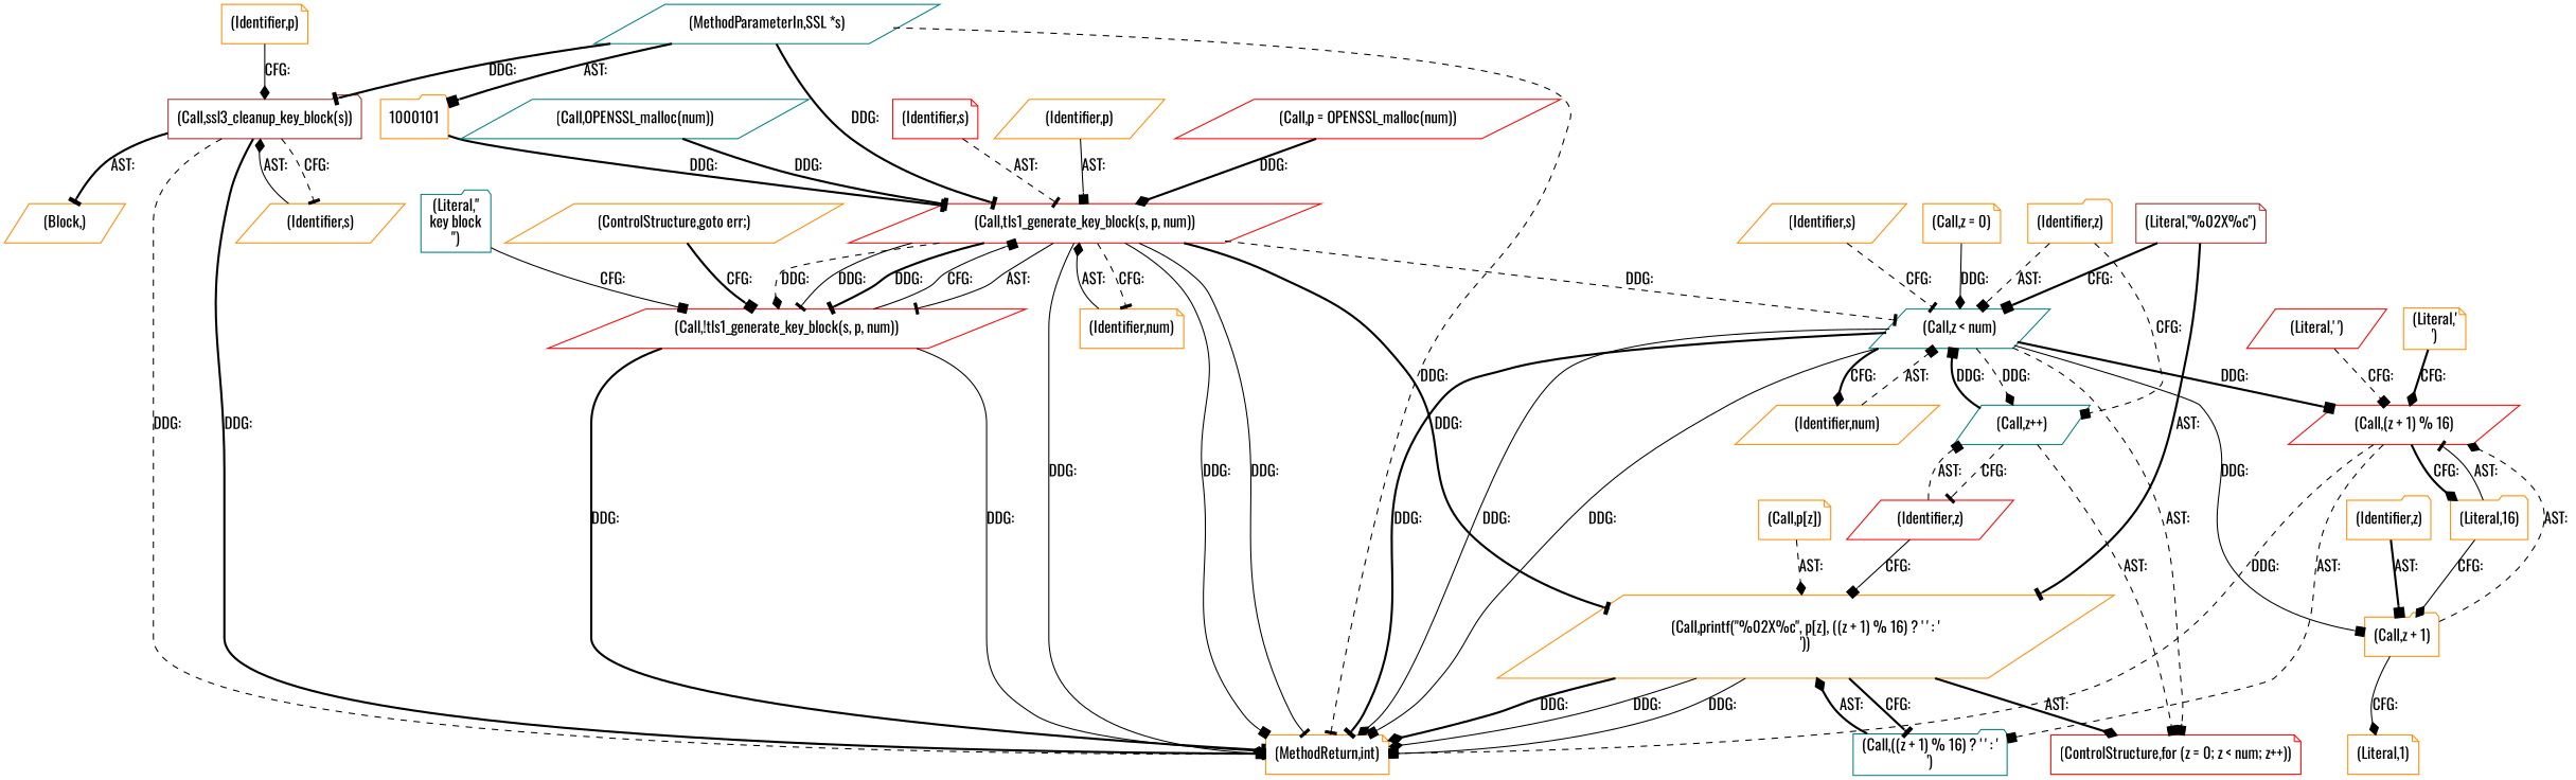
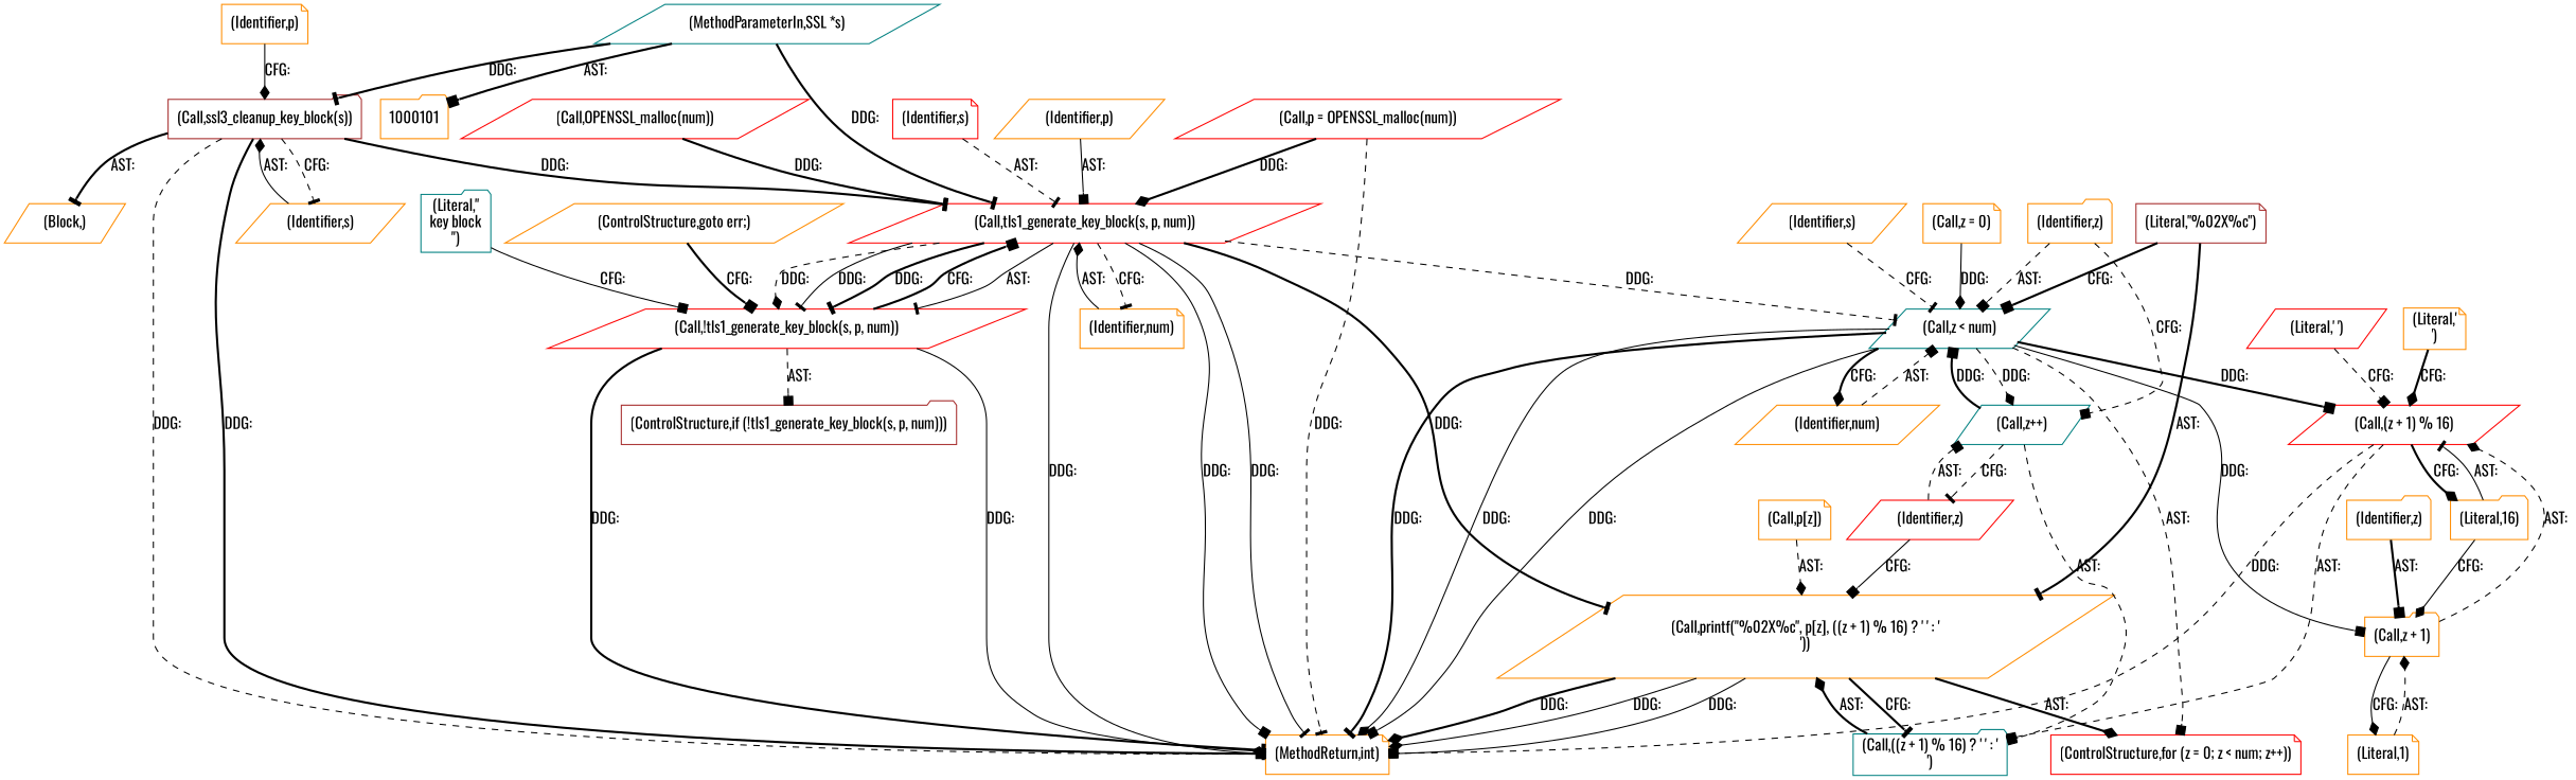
  digraph {
    fontname=Oswald
    node [color=darkorange fontname=Oswald shape=parallelogram]
    edge [arrowhead=box fontname=Oswald style=bold]
    n1 [color=teal label="(MethodParameterIn,SSL *s)"]
    n2 [color=brown label="(Call,ssl3_cleanup_key_block(s))" shape=folder]
    n3 [color=red label="(Call,tls1_generate_key_block(s, p, num))"]
    n4 [label="(MethodReturn,int)" shape=note]
    1000101 [shape=folder]
    n6 [label="(Block,)"]
    n7 [label="(Identifier,s)"]
    n8 [color=red label="(Call,!tls1_generate_key_block(s, p, num))"]
    n9 [color=teal label="(Call,z < num)"]
    n10 [label="(Call,printf(\"%02X%c\", p[z], ((z + 1) % 16) ? ' ' : '\n'))"]
    n11 [label="(Identifier,num)" shape=note]
+   n12 [color=brown label="(ControlStructure,if (!tls1_generate_key_block(s, p, num)))" shape=folder]
    n13 [color=teal label="(Call,z++)"]
    n14 [color=red label="(Call,(z + 1) % 16)"]
    n15 [label="(Call,z + 1)" shape=folder]
    n16 [label="(Identifier,num)"]
    n17 [color=red label="(ControlStructure,for (z = 0; z < num; z++))" shape=note]
    n18 [color=teal label="(Call,((z + 1) % 16) ? ' ' : '\n')" shape=folder]
    n19 [color=red label="(Identifier,z)"]
    n20 [label="(Literal,16)" shape=folder]
    n21 [label="(Literal,1)" shape=note]
    n22 [color=red label="(Identifier,s)" shape=note]
    n23 [label="(Call,z = 0)" shape=note]
    n24 [label="(Identifier,z)" shape=folder]
    n25 [color=red label="(Call,p = OPENSSL_malloc(num))"]
    n26 [label="(Call,p[z])" shape=note]
    n27 [color=teal label="(Literal,\"\nkey block\n\")" shape=folder]
    n28 [color=brown label="(Literal,\"%02X%c\")" shape=note]
    n29 [color=red label="(Literal,' ')"]
    n30 [label="(Identifier,z)" shape=folder]
    n31 [label="(ControlStructure,goto err;)"]
    n32 [label="(Identifier,p)"]
-   n33 [color=teal label="(Call,OPENSSL_malloc(num))"]
+   n33 [color=red label="(Call,OPENSSL_malloc(num))"]
    n34 [label="(Literal,'\n')" shape=note]
    n35 [label="(Identifier,p)" shape=note]
    n36 [label="(Identifier,s)"]
    n1 -> n2 [arrowhead=tee label="DDG: "]
    n1 -> n3 [arrowhead=tee label="DDG: "]
-   n1 -> n4 [arrowhead=tee label="DDG: " style=dashed]
+   n25 -> n4 [arrowhead=tee label="DDG: " style=dashed]
    n1 -> 1000101 [label="AST: "]
-   1000101 -> n3 [arrowhead=tee label="DDG: "]
+   n2 -> n3 [arrowhead=tee label="DDG: "]
    n2 -> n4 [label="DDG: "]
    n2 -> n4 [arrowhead=tee label="DDG: " style=dashed]
    n2 -> n6 [arrowhead=tee label="AST: "]
    n2 -> n7 [arrowhead=tee label="CFG: " style=dashed]
    n3 -> n4 [label="DDG: " style=solid]
    n3 -> n4 [label="DDG: " style=solid]
    n3 -> n4 [arrowhead=tee label="DDG: " style=solid]
    n3 -> n8 [arrowhead=tee label="AST: " style=solid]
    n3 -> n8 [arrowhead=diamond label="DDG: " style=dashed]
    n3 -> n8 [arrowhead=tee label="DDG: " style=solid]
    n3 -> n8 [arrowhead=tee label="DDG: "]
    n3 -> n9 [arrowhead=tee label="DDG: " style=dashed]
    n3 -> n10 [arrowhead=tee label="DDG: "]
    n3 -> n11 [arrowhead=tee label="CFG: " style=dashed]
    n7 -> n2 [arrowhead=diamond label="AST: " style=solid]
-   n8 -> n3 [label="CFG: " style=solid]
+   n8 -> n3 [label="CFG: "]
    n8 -> n4 [arrowhead=tee label="DDG: "]
    n8 -> n4 [arrowhead=diamond label="DDG: " style=solid]
+   n8 -> n12 [label="AST: " style=dashed]
    n9 -> n4 [arrowhead=tee label="DDG: "]
    n9 -> n4 [arrowhead=diamond label="DDG: " style=solid]
    n9 -> n4 [label="DDG: " style=solid]
    n9 -> n13 [arrowhead=diamond label="DDG: " style=dashed]
    n9 -> n14 [label="DDG: "]
    n9 -> n15 [label="DDG: " style=solid]
    n9 -> n16 [arrowhead=diamond label="CFG: "]
    n9 -> n17 [label="AST: " style=dashed]
    n10 -> n4 [arrowhead=diamond label="DDG: " style=solid]
    n10 -> n4 [label="DDG: " style=solid]
    n10 -> n4 [arrowhead=diamond label="DDG: "]
    n10 -> n17 [arrowhead=diamond label="AST: "]
    n10 -> n18 [arrowhead=tee label="CFG: "]
    n11 -> n3 [arrowhead=diamond label="AST: " style=solid]
    n13 -> n9 [label="DDG: "]
-   n13 -> n17 [label="AST: " style=dashed]
+   n13 -> n18 [label="AST: " style=dashed]
    n13 -> n19 [arrowhead=tee label="CFG: " style=dashed]
    n14 -> n4 [label="DDG: " style=dashed]
    n14 -> n18 [label="AST: " style=dashed]
    n14 -> n20 [arrowhead=diamond label="CFG: "]
    n15 -> n14 [arrowhead=diamond label="AST: " style=dashed]
    n15 -> n21 [arrowhead=diamond label="CFG: " style=solid]
    n16 -> n9 [label="AST: " style=dashed]
    n18 -> n10 [arrowhead=diamond label="AST: "]
    n19 -> n10 [label="CFG: " style=solid]
    n19 -> n13 [label="AST: " style=dashed]
    n20 -> n14 [arrowhead=tee label="AST: " style=solid]
    n20 -> n15 [arrowhead=diamond label="CFG: " style=solid]
+   n21 -> n15 [arrowhead=diamond label="AST: " style=dashed]
    n22 -> n3 [arrowhead=tee label="AST: " style=dashed]
    n23 -> n9 [arrowhead=diamond label="DDG: " style=solid]
    n24 -> n9 [label="AST: " style=dashed]
    n24 -> n13 [label="CFG: " style=dashed]
    n25 -> n3 [arrowhead=diamond label="DDG: "]
    n26 -> n10 [arrowhead=diamond label="AST: " style=dashed]
    n27 -> n8 [label="CFG: " style=solid]
    n28 -> n9 [label="CFG: "]
    n28 -> n10 [arrowhead=tee label="AST: "]
    n29 -> n14 [label="CFG: " style=dashed]
    n30 -> n15 [label="AST: "]
    n31 -> n8 [label="CFG: "]
    n32 -> n3 [label="AST: " style=solid]
    n33 -> n3 [arrowhead=tee label="DDG: "]
    n34 -> n14 [arrowhead=diamond label="CFG: "]
    n35 -> n2 [arrowhead=diamond label="CFG: " style=solid]
    n36 -> n9 [arrowhead=tee label="CFG: " style=dashed]
  }
